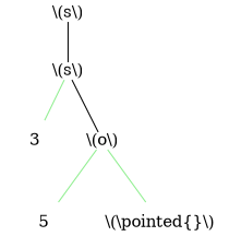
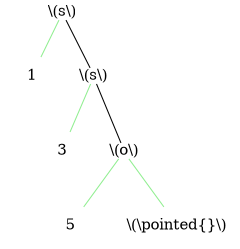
  graph {
    node [shape=none]
    edge [color=lightgreen]
    n1 [label="\\(s\\)" shape=plain]
+   1
    n3 [label="\\(s\\)" shape=plain]
    3
    n5 [label="\\(o\\)" shape=plain]
    5
    n7 [label="\\(\\pointed{}\\)"]
+   n1 -- 1
    n1 -- n3 [color=""]
    n3 -- 3
    n3 -- n5 [color=""]
    n5 -- 5
    n5 -- n7
  }
